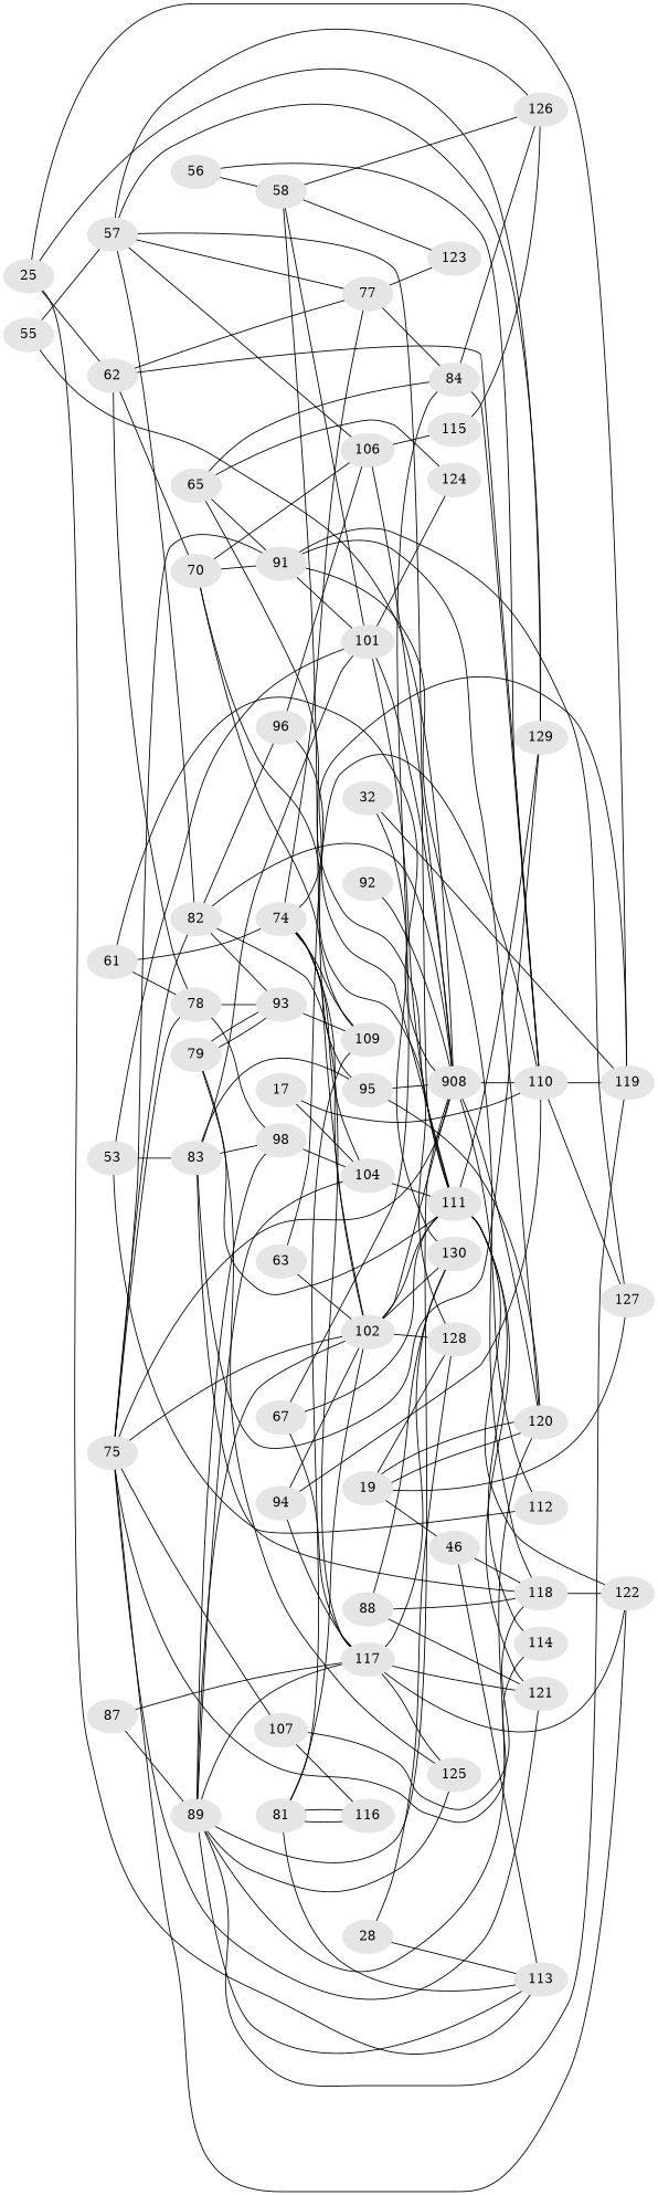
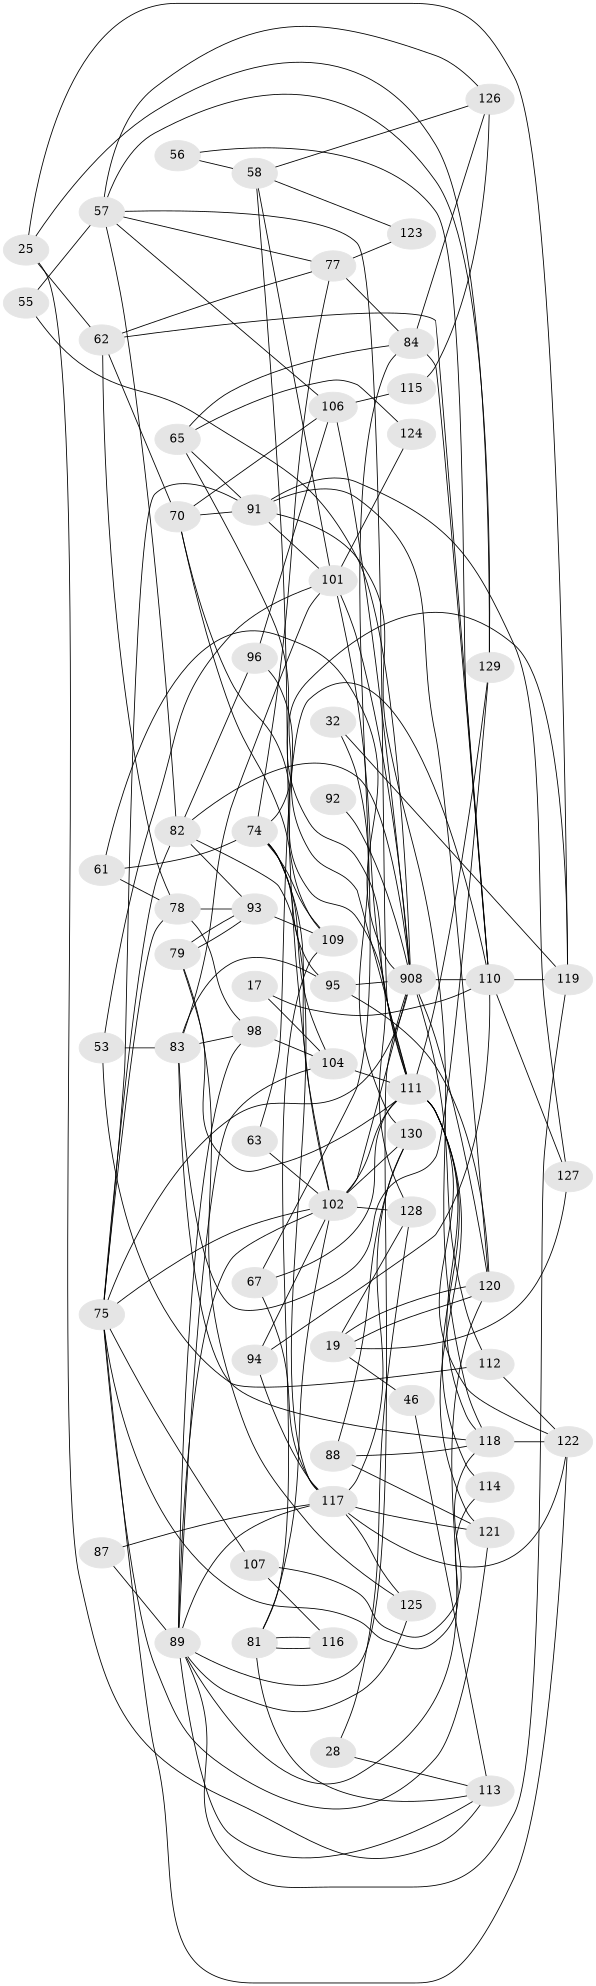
  graph {
    rankdir=LR
    node [color=gray90 style=filled]
    104 [super="+43"]
    111 [super="+34+99+51"]
    17
    110 [super="+11+41+100"]
    127
    119 [super="+21+105"]
    19 [super="+8"]
    46 [super="+38"]
    120 [super="+86"]
    128
    113
    25 [super="+10"]
    62
    129
    77 [super="+48"]
    78 [super="+1"]
    70
    28
    32
    130 [super="+66"]
    83 [super="+24"]
    101 [super="+36+97"]
    95
    98 [super="+23"]
    118 [super="+42"]
    53
    112 [super="+30"]
    n28 [label=908 super="+7+72"]
    124
    122 [super="+73"]
    57 [super="+16"]
    82 [super="+33"]
    106 [super="+45"]
    126 [super="+54"]
    55
    56
    58
    102 [super="+26+90+50"]
    123
    84
    117 [super="+103"]
    93 [super="+59"]
    96
    115
    114
    121 [super="+4"]
    74 [super="+20"]
    109
    61
    91 [super="+69+49"]
    63
    65
    67
    125
    88
    75 [super="+35+44"]
    107
    116
    79
    81 [super="+52"]
    89 [super="+3+71+22+80"]
    87
    92
    94
    104 -- 111
    111 -- 129
-   46 -- 118
+   111 -- 118
    111 -- 122
    111 -- 114
    111 -- 121
    17 -- 104
    17 -- 110
    110 -- 127
    110 -- 119
    19 -- 127 [weight=2]
    19 -- 46 [weight=2]
    19 -- 120 [weight=2]
    19 -- 120
    19 -- 128
    46 -- 113
    25 -- 119
    25 -- 113
    25 -- 62
    25 -- 129
    62 -- 110
    62 -- 77
    62 -- 78
    62 -- 70
    77 -- 123
    77 -- 84
    78 -- 98
    78 -- 93
    70 -- 128
    70 -- 106
    70 -- 109
    70 -- 91 [weight=2]
    28 -- 128
    28 -- 113
    32 -- 119
    32 -- 130
    83 -- 129 [weight=2]
    83 -- 101
    83 -- 95
    83 -- 98
    83 -- 118
    101 -- 111 [weight=3]
    101 -- n28 [weight=2]
    101 -- 124 [weight=2]
    95 -- 120
    95 -- n28
    98 -- 104
    118 -- 122 [weight=2]
    53 -- 83 [weight=2]
    53 -- 101
    53 -- 112
+   112 -- 122
    n28 -- 110 [weight=2]
    n28 -- 120
    n28 -- 112
    57 -- 111
    57 -- 129 [weight=2]
    57 -- 77
    57 -- 82
    57 -- 106
    57 -- 126 [weight=2]
    82 -- n28
    82 -- 117 [weight=2]
    82 -- 93 [weight=2]
    82 -- 96
    106 -- n28
    106 -- 115
    55 -- n28
    55 -- 57
    56 -- 110
    56 -- 58
    58 -- 101
    58 -- 126
    58 -- 102
    58 -- 123
    102 -- 111 [weight=3]
    102 -- 128
    102 -- 130 [weight=2]
    102 -- n28 [weight=3]
    84 -- 110
    84 -- 126
    117 -- 130
    117 -- 122
    117 -- 121 [weight=2]
    117 -- 125
    93 -- 109
    96 -- 111
    96 -- 106
    115 -- 126
    74 -- 104
    74 -- 119 [weight=2]
    74 -- 77
    74 -- 95
    74 -- 102
    74 -- 109
    61 -- 78
    61 -- n28
    61 -- 74
    91 -- 127
    91 -- 120
    91 -- 101
    91 -- 118 [weight=2]
    63 -- 110
    63 -- 102
    65 -- 111
    65 -- 124
    65 -- 84
    65 -- 91
    67 -- 111
    67 -- 84
    67 -- 117
    88 -- 130
    88 -- 118
    88 -- 121
    75 -- 78
    75 -- n28
    75 -- 122 [weight=2]
    75 -- 82
    75 -- 102
    75 -- 114
    75 -- 121
    75 -- 91
    75 -- 107
    107 -- 118
    107 -- 116
    79 -- 111
    79 -- 93 [weight=2]
    79 -- 93
    79 -- 125
    81 -- 113
    81 -- 102 [weight=2]
    81 -- 109
    81 -- 116
    81 -- 116
    89 -- 104 [weight=2]
    89 -- 119 [weight=4]
    89 -- 120
    89 -- 113
    89 -- 98 [weight=4]
    89 -- n28 [weight=4]
    89 -- 102 [weight=4]
    89 -- 117
    89 -- 125
    87 -- 117
    87 -- 89
    92 -- n28 [weight=2]
    94 -- 110
    94 -- 102
    94 -- 117
  }
